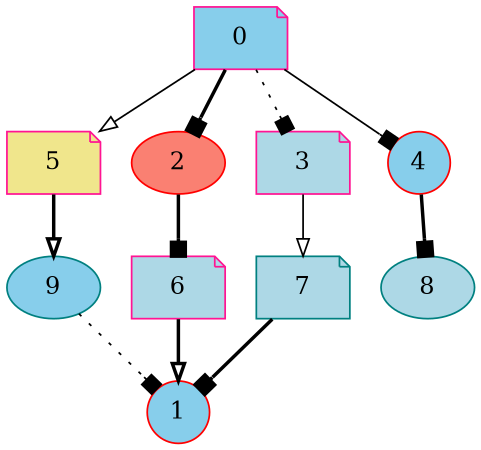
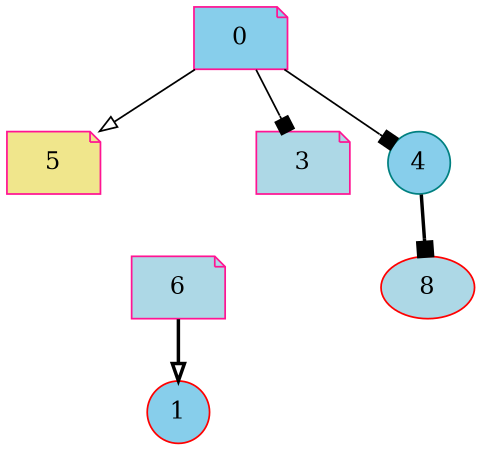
  digraph {
    "Duplicate states"=0
    GraphType=S_P
    "Max states in OPEN"=0
    Modes="120000ms; topo-ordered tasks, ; Pruning: task equivalence, fixed order ready list, ; F-value: ; Optimisation: best schedule length (SL) optimisation on equal, "
    NumberOfTasks=10
    "Pruned using list schedule length"=1120
    "States removed from OPEN"=0
    TargetSystem="Homogeneous-2"
    "Time to schedule (ms)"=156
    "Total idle time"=83
    "Total schedule length"=493
    "Total sequential time"=789
    "Total states created"=3262
    node [Processor=1 Weight=79 color=deeppink fillcolor=skyblue shape=note style=filled]
    edge [Weight=3 arrowhead=box style=bold]
    0 ["Finish time"=79 Processor=0 "Start time"=0]
    5 ["Finish time"=177 "Start time"=82 Weight=95 fillcolor=khaki]
-   2 ["Finish time"=237 Processor=0 "Start time"=158 color=red fillcolor=salmon shape=ellipse]
    3 ["Finish time"=158 Processor=0 "Start time"=79 fillcolor=lightblue]
-   4 ["Finish time"=287 "Start time"=224 Weight=63 color=red shape=circle]
-   9 ["Finish time"=379 Processor=0 "Start time"=237 Weight=142 color=teal shape=ellipse]
+   4 ["Finish time"=287 "Start time"=224 Weight=63 color=teal shape=circle]
    6 ["Finish time"=334 "Start time"=287 Weight=47 fillcolor=lightblue]
-   7 ["Finish time"=224 "Start time"=177 Weight=47 color=teal fillcolor=lightblue]
-   8 ["Finish time"=381 "Start time"=334 Weight=47 color=teal fillcolor=lightblue shape=ellipse]
+   8 ["Finish time"=381 "Start time"=334 Weight=47 color=red fillcolor=lightblue shape=ellipse]
    1 ["Finish time"=493 "Start time"=382 Weight=111 color=red shape=circle]
    0 -> 5 [arrowhead=onormal style=solid]
-   0 -> 2 [Weight=4]
-   0 -> 3 [Weight=10 style=dotted]
+   0 -> 3 [Weight=10 style=solid]
    0 -> 4 [Weight=9 style=solid]
-   5 -> 9 [Weight=10 arrowhead=onormal]
-   2 -> 6 [Weight=8]
-   3 -> 7 [Weight=5 arrowhead=onormal style=solid]
    4 -> 8 [Weight=6]
-   9 -> 1 [style=dotted]
    6 -> 1 [Weight=5 arrowhead=onormal]
-   7 -> 1 [Weight=6]
  }
